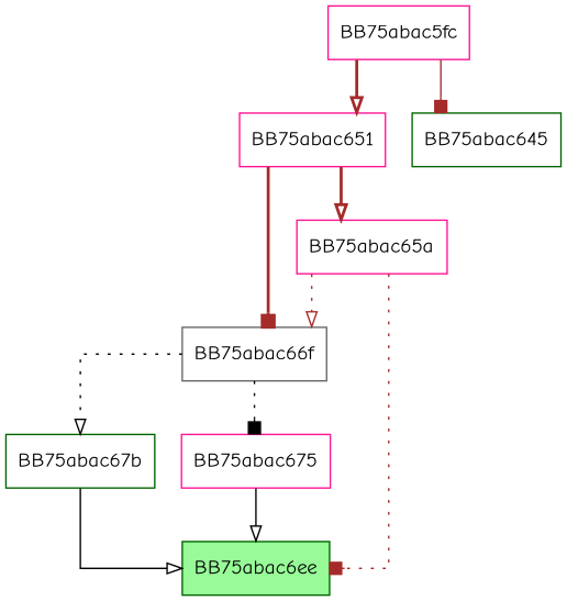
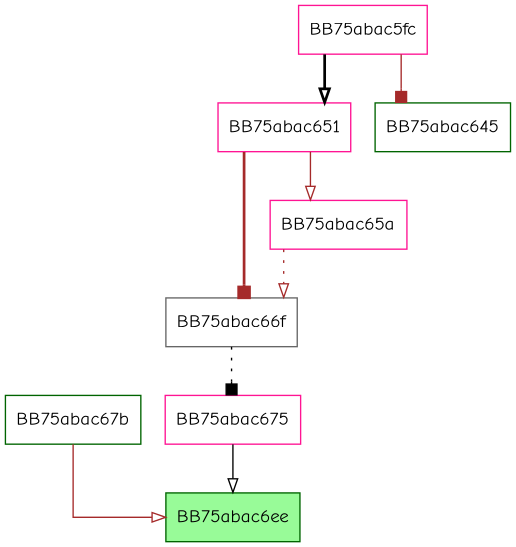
  digraph {
    fontname="Comic Neue"
    splines=ortho
    node [color=deeppink fillcolor=white fontname="Comic Neue" shape=box style=filled]
    edge [arrowhead=onormal color=brown fontname="Comic Neue" style=dotted]
    BB75abac5fc
    BB75abac651
    BB75abac645 [color=darkgreen]
    BB75abac66f [color=gray40]
    BB75abac65a
    BB75abac67b [color=darkgreen]
    BB75abac675
    BB75abac6ee [color=darkgreen fillcolor=palegreen]
-   BB75abac5fc -> BB75abac651 [style=bold]
+   BB75abac5fc -> BB75abac651 [color=black style=bold]
    BB75abac5fc -> BB75abac645 [arrowhead=box style=solid]
    BB75abac651 -> BB75abac66f [arrowhead=box style=bold]
-   BB75abac651 -> BB75abac65a [style=bold]
-   BB75abac66f -> BB75abac67b [color=black]
+   BB75abac651 -> BB75abac65a [style=solid]
    BB75abac66f -> BB75abac675 [arrowhead=box color=black]
    BB75abac65a -> BB75abac66f
-   BB75abac65a -> BB75abac6ee [arrowhead=box]
-   BB75abac67b -> BB75abac6ee [color=black style=solid]
+   BB75abac67b -> BB75abac6ee [style=solid]
    BB75abac675 -> BB75abac6ee [color=black style=solid]
  }
